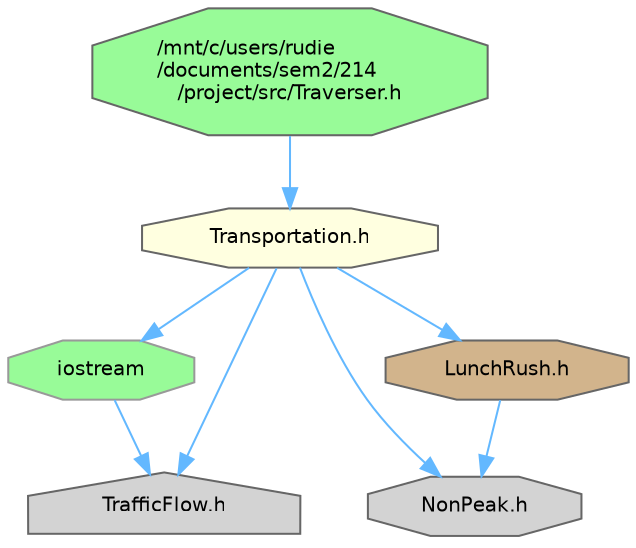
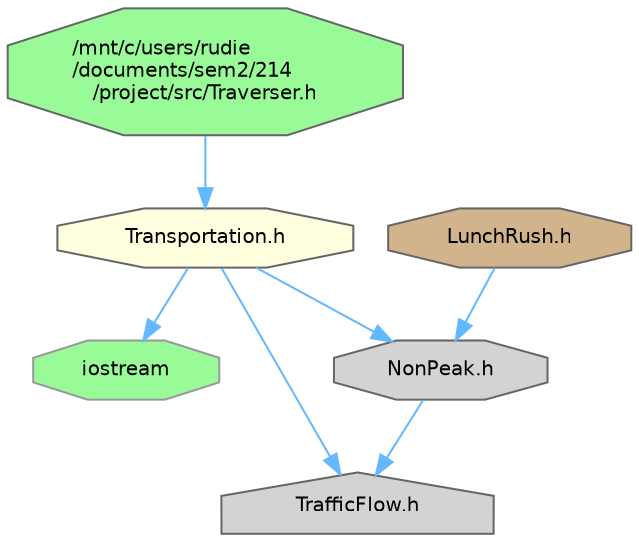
  digraph {
    node [color=grey40 fillcolor=palegreen fontname=Helvetica fontsize=10 shape=octagon style=filled]
    edge [color=steelblue1 fontname=Helvetica fontsize=10 labelfontname=Helvetica labelfontsize=10 style=solid]
    n1 [color=gray40 fontcolor=black height=0.2 label="/mnt/c/users/rudie\l/documents/sem2/214\l/project/src/Traverser.h" width=0.4]
    n2 [fillcolor=lightyellow height=0.2 label="Transportation.h" width=0.4]
    n3 [color=grey60 height=0.2 label=iostream width=0.4]
    n4 [fillcolor=lightgrey height=0.2 label="TrafficFlow.h" shape=house width=0.4]
    n5 [fillcolor=lightgrey height=0.2 label="NonPeak.h" width=0.4]
    n6 [fillcolor=tan height=0.2 label="LunchRush.h" width=0.4]
    n1 -> n2
    n2 -> n3
    n2 -> n4
    n2 -> n5
-   n2 -> n6
-   n3 -> n4
+   n5 -> n4
    n6 -> n5
  }
